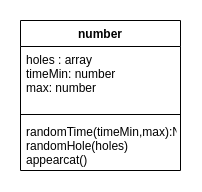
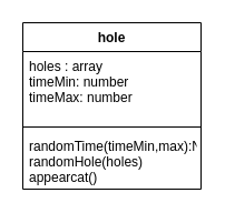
  <mxCell id="0" />
  <mxCell id="1" parent="0" />
- <mxCell id="2" value="number&#10;" style="swimlane;fontStyle=1;align=center;verticalAlign=top;childLayout=stackLayout;horizontal=1;startSize=26;horizontalStack=0;resizeParent=1;resizeParentMax=0;resizeLast=0;collapsible=1;marginBottom=0;" vertex="1" parent="1"><mxGeometry x="20" y="20" width="160" height="150" as="geometry" /></mxCell>
- <mxCell id="3" value="holes : array&#10;timeMin: number&#10;max: number" style="text;strokeColor=none;fillColor=none;align=left;verticalAlign=top;spacingLeft=4;spacingRight=4;overflow=hidden;rotatable=0;points=[[0,0.5],[1,0.5]];portConstraint=eastwest;" vertex="1" parent="2"><mxGeometry y="26" width="160" height="64" as="geometry" /></mxCell>
+ <mxCell id="2" value="hole&#10;" style="swimlane;fontStyle=1;align=center;verticalAlign=top;childLayout=stackLayout;horizontal=1;startSize=26;horizontalStack=0;resizeParent=1;resizeParentMax=0;resizeLast=0;collapsible=1;marginBottom=0;" vertex="1" parent="1"><mxGeometry x="20" y="20" width="160" height="150" as="geometry" /></mxCell>
+ <mxCell id="3" value="holes : array&#10;timeMin: number&#10;timeMax: number" style="text;strokeColor=none;fillColor=none;align=left;verticalAlign=top;spacingLeft=4;spacingRight=4;overflow=hidden;rotatable=0;points=[[0,0.5],[1,0.5]];portConstraint=eastwest;" vertex="1" parent="2"><mxGeometry y="26" width="160" height="64" as="geometry" /></mxCell>
  <mxCell id="4" value="" style="line;strokeWidth=1;fillColor=none;align=left;verticalAlign=middle;spacingTop=-1;spacingLeft=3;spacingRight=3;rotatable=0;labelPosition=right;points=[];portConstraint=eastwest;" vertex="1" parent="2"><mxGeometry y="90" width="160" height="8" as="geometry" /></mxCell>
  <mxCell id="5" value="randomTime(timeMin,max):Number&#10;randomHole(holes)&#10;appearcat()" style="text;strokeColor=none;fillColor=none;align=left;verticalAlign=top;spacingLeft=4;spacingRight=4;overflow=hidden;rotatable=0;points=[[0,0.5],[1,0.5]];portConstraint=eastwest;" vertex="1" parent="2"><mxGeometry y="98" width="160" height="52" as="geometry" /></mxCell>
